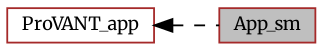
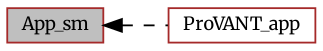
  digraph {
    rankdir=LR
    fontname=Merriweather
    node [color=brown fontname=Merriweather fontsize=10 shape=record style=filled]
    n1 [fillcolor=grey75 fontcolor=black height=0.2 label=App_sm width=0.4]
    n2 [fillcolor=white height=0.2 label=ProVANT_app width=0.4]
-   n2 -> n1 [color=black dir=back fontname=Merriweather fontsize=10 labelfontname=Helvetica labelfontsize=10 shape=plaintext style=dashed]
+   n1 -> n2 [color=black dir=back fontname=Merriweather fontsize=10 labelfontname=Helvetica labelfontsize=10 shape=plaintext style=dashed]
  }
